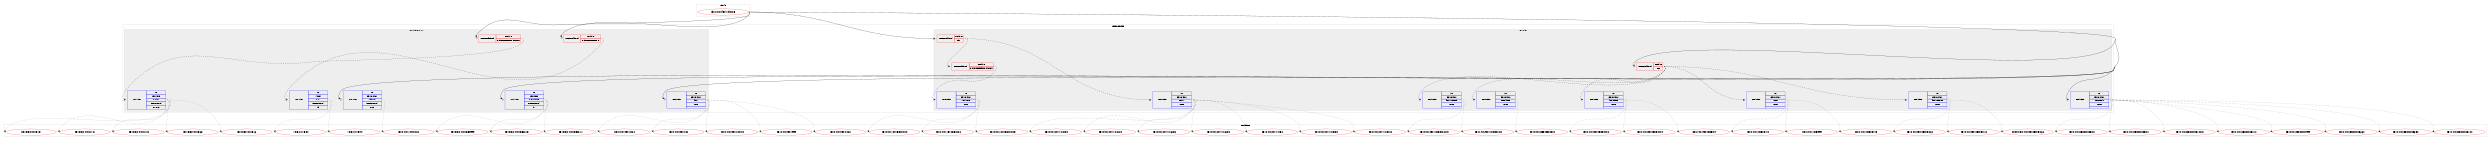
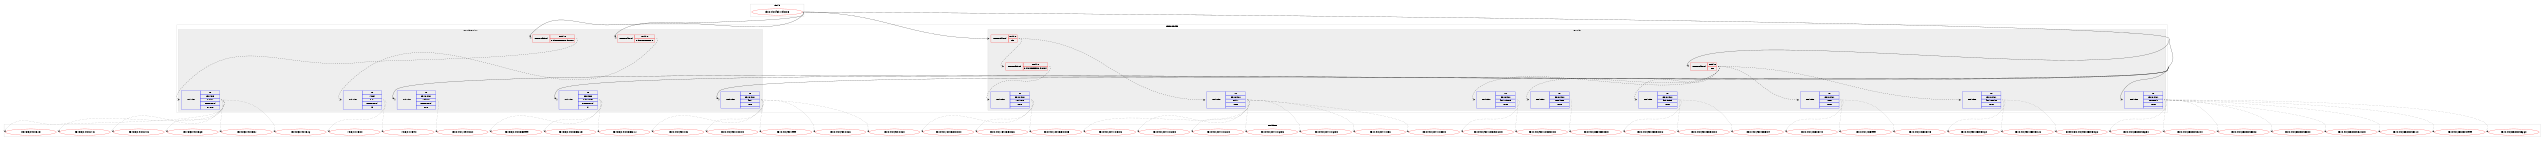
  digraph {
    compound=true
    concentrate=true
    fontname=Helvetica
    fontsize=10
    newrank=true
    rankdir=TB
    ranksep=1.5
    node [color=red fontname=Helvetica fontsize=10]
    edge [arrowhead=vee headport=w style=dotted tailport=e weight=100]
    n1 [label="dev-python/flask-wtf-0.10.3" width=4]
    n2 [color=blue label=<<TABLE BORDER="0" CELLBORDER="1" CELLSPACING="0" CELLPADDING="4" WIDTH="220"><TR><TD ROWSPAN="6" CELLPADDING="30">pack_dep</TD></TR><TR><TD WIDTH="110">no</TD></TR><TR><TD>dev-python</TD></TR><TR><TD>sphinx</TD></TR><TR><TD>none</TD></TR><TR><TD></TD></TR></TABLE>> shape=none]
    n3 [color=blue label=<<TABLE BORDER="0" CELLBORDER="1" CELLSPACING="0" CELLPADDING="4" WIDTH="220"><TR><TD ROWSPAN="6" CELLPADDING="30">pack_dep</TD></TR><TR><TD WIDTH="110">no</TD></TR><TR><TD>dev-python</TD></TR><TR><TD>werkzeug</TD></TR><TR><TD>none</TD></TR><TR><TD></TD></TR></TABLE>> shape=none]
    n4 [label=<<TABLE BORDER="0" CELLBORDER="1" CELLSPACING="0" CELLPADDING="4"><TR><TD ROWSPAN="3" CELLPADDING="10">use_conditional</TD></TR><TR><TD>positive</TD></TR><TR><TD>python_targets_python2_7</TD></TR></TABLE>> shape=none]
    n5 [label=<<TABLE BORDER="0" CELLBORDER="1" CELLSPACING="0" CELLPADDING="4"><TR><TD ROWSPAN="3" CELLPADDING="10">use_conditional</TD></TR><TR><TD>positive</TD></TR><TR><TD>doc</TD></TR></TABLE>> shape=none]
    n6 [color=blue label=<<TABLE BORDER="0" CELLBORDER="1" CELLSPACING="0" CELLPADDING="4" WIDTH="220"><TR><TD ROWSPAN="6" CELLPADDING="30">pack_dep</TD></TR><TR><TD WIDTH="110">no</TD></TR><TR><TD>dev-python</TD></TR><TR><TD>nose</TD></TR><TR><TD>none</TD></TR><TR><TD></TD></TR></TABLE>> shape=none]
    n7 [color=blue label=<<TABLE BORDER="0" CELLBORDER="1" CELLSPACING="0" CELLPADDING="4" WIDTH="220"><TR><TD ROWSPAN="6" CELLPADDING="30">pack_dep</TD></TR><TR><TD WIDTH="110">no</TD></TR><TR><TD>dev-python</TD></TR><TR><TD>flask-testing</TD></TR><TR><TD>none</TD></TR><TR><TD></TD></TR></TABLE>> shape=none]
    n8 [color=blue label=<<TABLE BORDER="0" CELLBORDER="1" CELLSPACING="0" CELLPADDING="4" WIDTH="220"><TR><TD ROWSPAN="6" CELLPADDING="30">pack_dep</TD></TR><TR><TD WIDTH="110">no</TD></TR><TR><TD>dev-python</TD></TR><TR><TD>flask-uploads</TD></TR><TR><TD>none</TD></TR><TR><TD></TD></TR></TABLE>> shape=none]
    n9 [color=blue label=<<TABLE BORDER="0" CELLBORDER="1" CELLSPACING="0" CELLPADDING="4" WIDTH="220"><TR><TD ROWSPAN="6" CELLPADDING="30">pack_dep</TD></TR><TR><TD WIDTH="110">no</TD></TR><TR><TD>dev-python</TD></TR><TR><TD>speaklater</TD></TR><TR><TD>none</TD></TR><TR><TD></TD></TR></TABLE>> shape=none]
    n10 [color=blue label=<<TABLE BORDER="0" CELLBORDER="1" CELLSPACING="0" CELLPADDING="4" WIDTH="220"><TR><TD ROWSPAN="6" CELLPADDING="30">pack_dep</TD></TR><TR><TD WIDTH="110">no</TD></TR><TR><TD>dev-python</TD></TR><TR><TD>flask-babel</TD></TR><TR><TD>none</TD></TR><TR><TD></TD></TR></TABLE>> shape=none]
    n11 [label=<<TABLE BORDER="0" CELLBORDER="1" CELLSPACING="0" CELLPADDING="4"><TR><TD ROWSPAN="3" CELLPADDING="10">use_conditional</TD></TR><TR><TD>positive</TD></TR><TR><TD>test</TD></TR></TABLE>> shape=none]
    n12 [color=blue label=<<TABLE BORDER="0" CELLBORDER="1" CELLSPACING="0" CELLPADDING="4" WIDTH="220"><TR><TD ROWSPAN="6" CELLPADDING="30">pack_dep</TD></TR><TR><TD WIDTH="110">no</TD></TR><TR><TD>dev-python</TD></TR><TR><TD>setuptools</TD></TR><TR><TD>none</TD></TR><TR><TD></TD></TR></TABLE>> shape=none]
    n13 [color=blue label=<<TABLE BORDER="0" CELLBORDER="1" CELLSPACING="0" CELLPADDING="4" WIDTH="220"><TR><TD ROWSPAN="6" CELLPADDING="30">pack_dep</TD></TR><TR><TD WIDTH="110">no</TD></TR><TR><TD>virtual</TD></TR><TR><TD>pypy</TD></TR><TR><TD>greaterequal</TD></TR><TR><TD>5</TD></TR></TABLE>> shape=none]
    n14 [label=<<TABLE BORDER="0" CELLBORDER="1" CELLSPACING="0" CELLPADDING="4"><TR><TD ROWSPAN="3" CELLPADDING="10">use_conditional</TD></TR><TR><TD>positive</TD></TR><TR><TD>python_targets_pypy</TD></TR></TABLE>> shape=none]
    n15 [color=blue label=<<TABLE BORDER="0" CELLBORDER="1" CELLSPACING="0" CELLPADDING="4" WIDTH="220"><TR><TD ROWSPAN="6" CELLPADDING="30">pack_dep</TD></TR><TR><TD WIDTH="110">no</TD></TR><TR><TD>dev-lang</TD></TR><TR><TD>python</TD></TR><TR><TD>greaterequal</TD></TR><TR><TD>2.7.5-r2</TD></TR></TABLE>> shape=none]
    n16 [label=<<TABLE BORDER="0" CELLBORDER="1" CELLSPACING="0" CELLPADDING="4"><TR><TD ROWSPAN="3" CELLPADDING="10">use_conditional</TD></TR><TR><TD>positive</TD></TR><TR><TD>python_targets_python2_7</TD></TR></TABLE>> shape=none]
    n17 [color=blue label=<<TABLE BORDER="0" CELLBORDER="1" CELLSPACING="0" CELLPADDING="4" WIDTH="220"><TR><TD ROWSPAN="6" CELLPADDING="30">pack_dep</TD></TR><TR><TD WIDTH="110">no</TD></TR><TR><TD>dev-lang</TD></TR><TR><TD>python-exec</TD></TR><TR><TD>greaterequal</TD></TR><TR><TD>2</TD></TR></TABLE>> shape=none]
    n18 [color=blue label=<<TABLE BORDER="0" CELLBORDER="1" CELLSPACING="0" CELLPADDING="4" WIDTH="220"><TR><TD ROWSPAN="6" CELLPADDING="30">pack_dep</TD></TR><TR><TD WIDTH="110">no</TD></TR><TR><TD>dev-python</TD></TR><TR><TD>flask</TD></TR><TR><TD>none</TD></TR><TR><TD></TD></TR></TABLE>> shape=none]
    n19 [color=blue label=<<TABLE BORDER="0" CELLBORDER="1" CELLSPACING="0" CELLPADDING="4" WIDTH="220"><TR><TD ROWSPAN="6" CELLPADDING="30">pack_dep</TD></TR><TR><TD WIDTH="110">no</TD></TR><TR><TD>dev-python</TD></TR><TR><TD>wtforms</TD></TR><TR><TD>greaterequal</TD></TR><TR><TD>1.0.5</TD></TR></TABLE>> shape=none]
    n20 [label="dev-python/sphinx-1.2.2-r1" width=4]
    n21 [label="dev-python/sphinx-1.2.3-r1" width=4]
    n22 [label="dev-python/sphinx-1.3.1-r2" width=4]
    n23 [label="dev-python/sphinx-1.3.5-r1" width=4]
    n24 [label="dev-python/sphinx-1.5.2" width=4]
    n25 [label="dev-python/sphinx-1.6.3-r1" width=4]
    n26 [label="dev-python/sphinx-1.6.3-r2" width=4]
    n27 [label="dev-python/werkzeug-0.11.11" width=4]
    n28 [label="dev-python/werkzeug-0.11.15" width=4]
    n29 [label="dev-python/werkzeug-0.12.2" width=4]
    n30 [label="dev-python/nose-1.3.7-r1" width=4]
    n31 [label="dev-python/nose-1.3.7-r3" width=4]
    n32 [label="dev-python/nose-9999" width=4]
    n33 [label="dev-python/flask-testing-0.4.2" width=4]
    n34 [label="dev-python/flask-testing-0.6.1" width=4]
    n35 [label="conditional-python/flask-testing-0.6.2" width=4]
    n36 [label="dev-python/flask-uploads-0.1.3" width=4]
    n37 [label="dev-python/flask-uploads-0.2.0-r1" width=4]
    n38 [label="dev-python/speaklater-1.3-r1" width=4]
    n39 [label="dev-python/flask-babel-0.11.1" width=4]
    n40 [label="dev-python/flask-babel-0.11.2" width=4]
    n41 [label="dev-python/flask-babel-0.9" width=4]
    n42 [label="dev-python/setuptools-30.4.0" width=4]
    n43 [label="dev-python/setuptools-34.0.2-r1" width=4]
    n44 [label="dev-python/setuptools-35.0.1" width=4]
    n45 [label="dev-python/setuptools-35.0.2" width=4]
    n46 [label="dev-python/setuptools-34.0.1" width=4]
    n47 [label="dev-python/setuptools-36.5.0" width=4]
    n48 [label="dev-python/setuptools-36.6.0" width=4]
    n49 [label="dev-python/setuptools-9999" width=4]
    n50 [label="virtual/pypy-5.8.0" width=4]
    n51 [label="virtual/pypy-5.9.0" width=4]
    n52 [label="dev-lang/python-2.7.12" width=4]
    n53 [label="dev-lang/python-2.7.14" width=4]
    n54 [label="dev-lang/python-3.4.5" width=4]
    n55 [label="dev-lang/python-3.4.6" width=4]
+   n56 [label="dev-lang/python-3.5.4" width=4]
    n57 [label="dev-lang/python-3.6.3" width=4]
    n58 [label="dev-lang/python-exec-2.4.4" width=4]
    n59 [label="dev-lang/python-exec-2.4.5" width=4]
    n60 [label="dev-lang/python-exec-9999" width=4]
    n61 [label="dev-python/flask-0.10.1-r1" width=4]
    n62 [label="dev-python/flask-0.12" width=4]
    n63 [label="dev-python/flask-0.12.1" width=4]
    n64 [label="dev-python/flask-0.12.2" width=4]
    n65 [label="dev-python/flask-9999" width=4]
    n66 [label="dev-python/wtforms-2.1" width=4]
    subgraph cluster_1 {
      color=gray
      label=<<i>ebuild</i>>
      rank=same
      n1
    }
    subgraph cluster_2 {
      color=gray
      label=<<i>dependencies</i>>
      subgraph cluster_3 {
        color=gray
        fillcolor="#eeeeee"
        label=<<i>compile</i>>
        style=filled
        subgraph sub_4 {
          color=gray
          fillcolor="#eeeeee"
          label=<<i>compile</i>>
          style=filled
          n5
          subgraph sub_5 {
            color=gray
            fillcolor="#eeeeee"
            label=<<i>compile</i>>
            style=filled
            n2
          }
          subgraph sub_6 {
            color=gray
            fillcolor="#eeeeee"
            label=<<i>compile</i>>
            style=filled
            n4
            subgraph sub_7 {
              color=gray
              fillcolor="#eeeeee"
              label=<<i>compile</i>>
              style=filled
              n3
            }
          }
        }
        subgraph sub_8 {
          color=gray
          fillcolor="#eeeeee"
          label=<<i>compile</i>>
          style=filled
          n11
          subgraph sub_9 {
            color=gray
            fillcolor="#eeeeee"
            label=<<i>compile</i>>
            style=filled
            n6
          }
          subgraph sub_10 {
            color=gray
            fillcolor="#eeeeee"
            label=<<i>compile</i>>
            style=filled
            n7
          }
          subgraph sub_11 {
            color=gray
            fillcolor="#eeeeee"
            label=<<i>compile</i>>
            style=filled
            n8
          }
          subgraph sub_12 {
            color=gray
            fillcolor="#eeeeee"
            label=<<i>compile</i>>
            style=filled
            n9
          }
          subgraph sub_13 {
            color=gray
            fillcolor="#eeeeee"
            label=<<i>compile</i>>
            style=filled
            n10
          }
        }
        subgraph sub_14 {
          color=gray
          fillcolor="#eeeeee"
          label=<<i>compile</i>>
          style=filled
          n12
        }
      }
      subgraph cluster_15 {
        color=gray
        fillcolor="#eeeeee"
        label=<<i>compile and run</i>>
        style=filled
        subgraph sub_16 {
          color=gray
          fillcolor="#eeeeee"
          label=<<i>compile and run</i>>
          style=filled
          n14
          subgraph sub_17 {
            color=gray
            fillcolor="#eeeeee"
            label=<<i>compile and run</i>>
            style=filled
            n13
          }
        }
        subgraph sub_18 {
          color=gray
          fillcolor="#eeeeee"
          label=<<i>compile and run</i>>
          style=filled
          n16
          subgraph sub_19 {
            color=gray
            fillcolor="#eeeeee"
            label=<<i>compile and run</i>>
            style=filled
            n15
          }
        }
        subgraph sub_20 {
          color=gray
          fillcolor="#eeeeee"
          label=<<i>compile and run</i>>
          style=filled
          n17
        }
        subgraph sub_21 {
          color=gray
          fillcolor="#eeeeee"
          label=<<i>compile and run</i>>
          style=filled
          n18
        }
        subgraph sub_22 {
          color=gray
          fillcolor="#eeeeee"
          label=<<i>compile and run</i>>
          style=filled
          n19
        }
      }
      subgraph cluster_23 {
        color=gray
        fillcolor="#eeeeee"
        label=<<i>run</i>>
        style=filled
      }
    }
    subgraph cluster_24 {
      color=gray
      label=<<i>candidates</i>>
      rank=same
      subgraph sub_25 {
        color=black
        label=<<i>candidates</i>>
        nodesep=1
        rank=same
        n20
        n21
        n22
        n23
        n24
        n25
        n26
      }
      subgraph sub_26 {
        color=black
        label=<<i>candidates</i>>
        nodesep=1
        rank=same
        n27
        n28
        n29
      }
      subgraph sub_27 {
        color=black
        label=<<i>candidates</i>>
        nodesep=1
        rank=same
        n30
        n31
        n32
      }
      subgraph sub_28 {
        color=black
        label=<<i>candidates</i>>
        nodesep=1
        rank=same
        n33
        n34
        n35
      }
      subgraph sub_29 {
        color=black
        label=<<i>candidates</i>>
        nodesep=1
        rank=same
        n36
        n37
      }
      subgraph sub_30 {
        color=black
        label=<<i>candidates</i>>
        nodesep=1
        rank=same
        n38
      }
      subgraph sub_31 {
        color=black
        label=<<i>candidates</i>>
        nodesep=1
        rank=same
        n39
        n40
        n41
      }
      subgraph sub_32 {
        color=black
        label=<<i>candidates</i>>
        nodesep=1
        rank=same
        n42
        n43
        n44
        n45
        n46
        n47
        n48
        n49
      }
      subgraph sub_33 {
        color=black
        label=<<i>candidates</i>>
        nodesep=1
        rank=same
        n50
        n51
      }
      subgraph sub_34 {
        color=black
        label=<<i>candidates</i>>
        nodesep=1
        rank=same
        n52
        n53
        n54
        n55
+       n56
        n57
      }
      subgraph sub_35 {
        color=black
        label=<<i>candidates</i>>
        nodesep=1
        rank=same
        n58
        n59
        n60
      }
      subgraph sub_36 {
        color=black
        label=<<i>candidates</i>>
        nodesep=1
        rank=same
        n61
        n62
        n63
        n64
        n65
      }
      subgraph sub_37 {
        color=black
        label=<<i>candidates</i>>
        nodesep=1
        rank=same
        n66
      }
    }
    n1 -> n5 [style=solid weight=20]
    n1 -> n11 [style=solid weight=20]
    n1 -> n12 [style=solid weight=20]
    n1 -> n14 [arrowhead=odotvee style=solid weight=20]
    n1 -> n16 [arrowhead=odotvee style=solid weight=20]
    n1 -> n17 [arrowhead=odotvee style=solid weight=20]
    n1 -> n18 [arrowhead=odotvee style=solid weight=20]
    n1 -> n19 [arrowhead=odotvee style=solid weight=20]
    n2 -> n20
    n2 -> n21
    n2 -> n22
    n2 -> n23
    n2 -> n24
    n2 -> n25
    n2 -> n26
    n3 -> n27
    n3 -> n28
    n3 -> n29
    n4 -> n3 [style=dashed weight=20]
    n5 -> n2 [style=dashed weight=20]
    n5 -> n4 [style=dashed weight=20]
    n6 -> n30
    n6 -> n31
    n6 -> n32
    n7 -> n33
    n7 -> n34
    n7 -> n35
    n8 -> n36
    n8 -> n37
    n9 -> n38
    n10 -> n39
    n10 -> n40
    n10 -> n41
    n11 -> n6 [style=dashed weight=20]
    n11 -> n7 [style=dashed weight=20]
    n11 -> n8 [style=dashed weight=20]
    n11 -> n9 [style=dashed weight=20]
    n11 -> n10 [style=dashed weight=20]
    n12 -> n42
    n12 -> n43
    n12 -> n44
    n12 -> n45
    n12 -> n46
    n12 -> n47
    n12 -> n48
    n12 -> n49
    n13 -> n50
    n13 -> n51
    n14 -> n13 [style=dashed weight=20]
    n15 -> n52
    n15 -> n53
    n15 -> n54
    n15 -> n55
+   n15 -> n56
    n15 -> n57
    n16 -> n15 [style=dashed weight=20]
    n17 -> n58
    n17 -> n59
    n17 -> n60
    n18 -> n61
    n18 -> n62
    n18 -> n63
    n18 -> n64
    n18 -> n65
    n19 -> n66
  }
